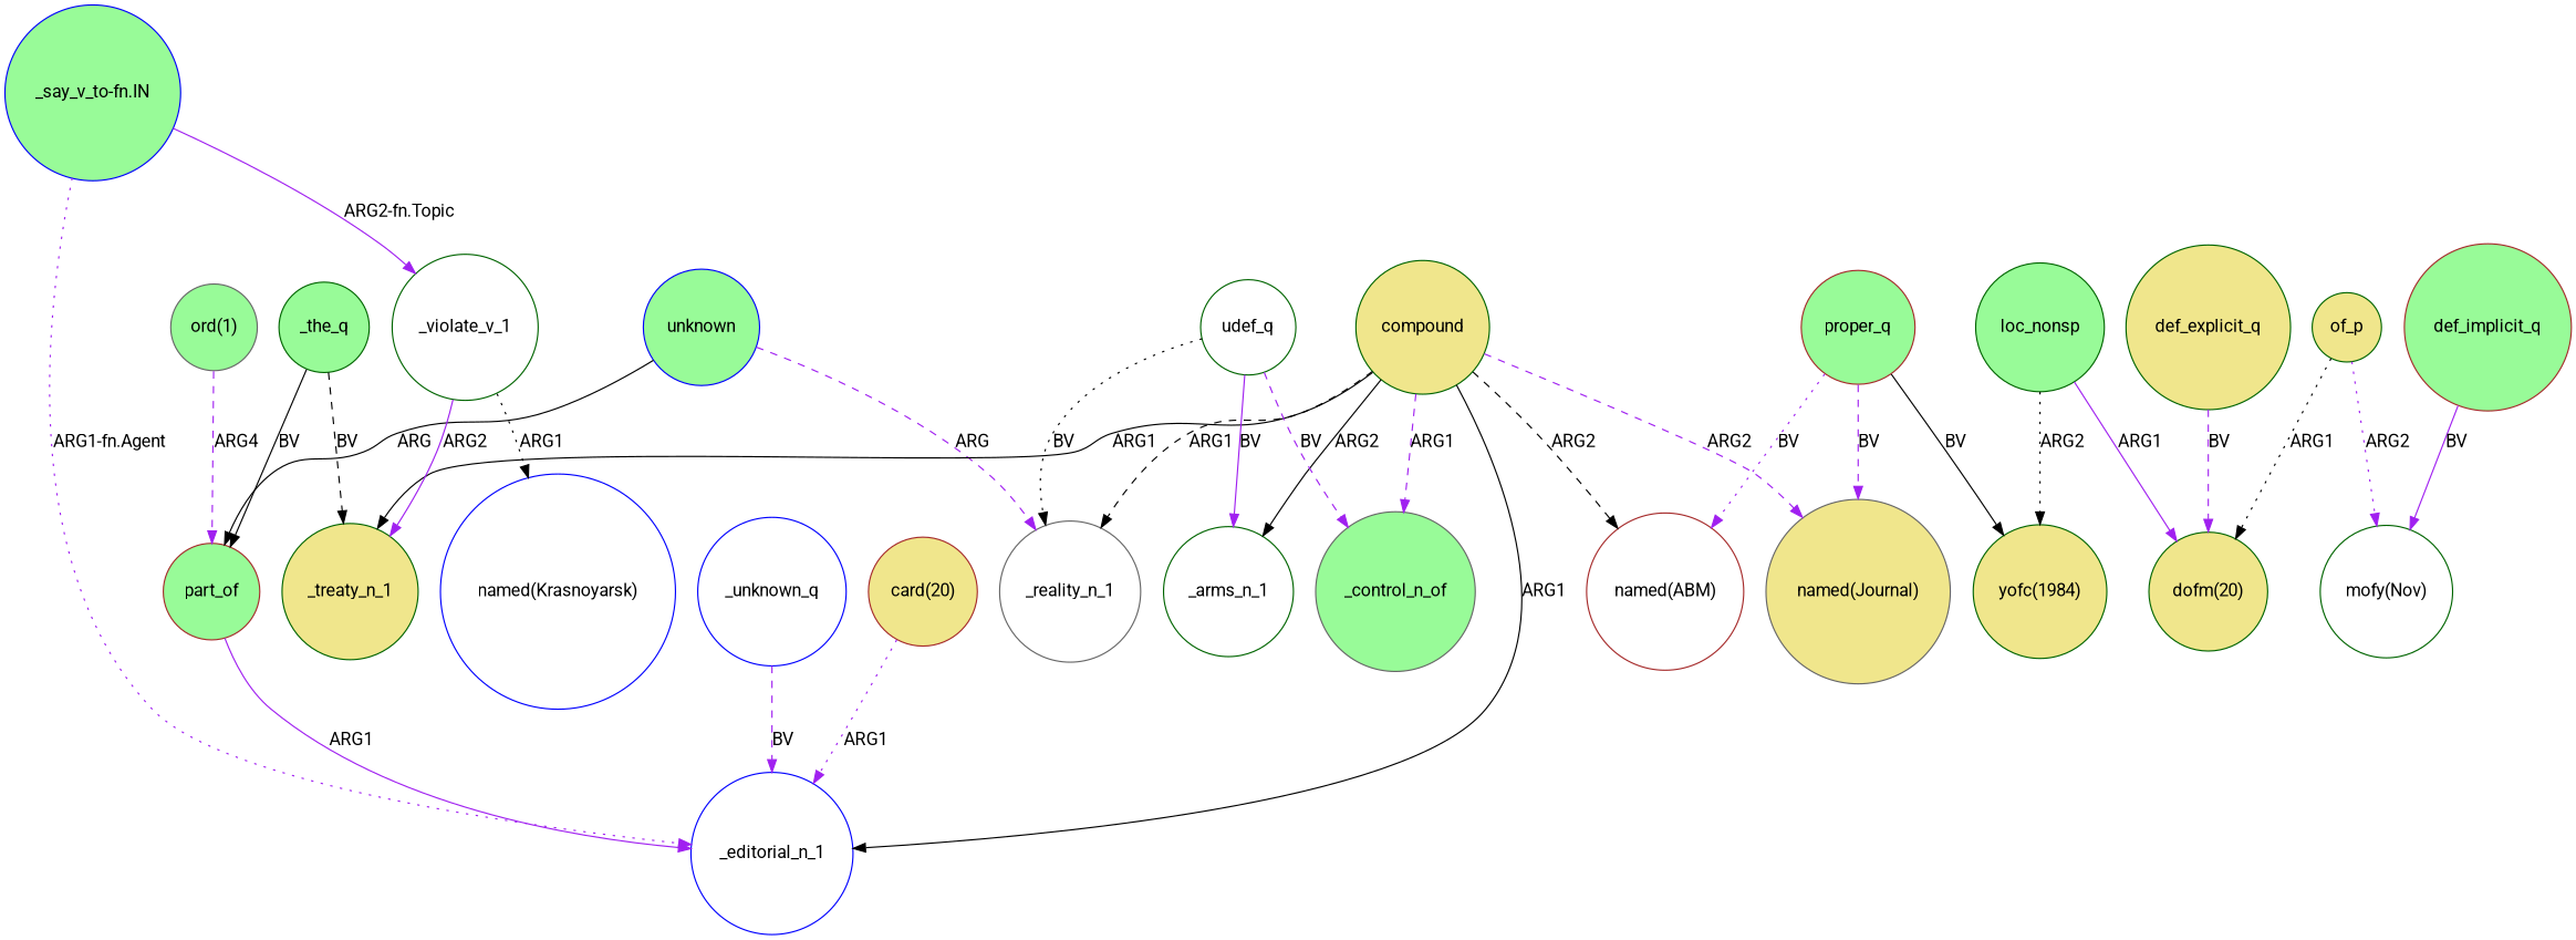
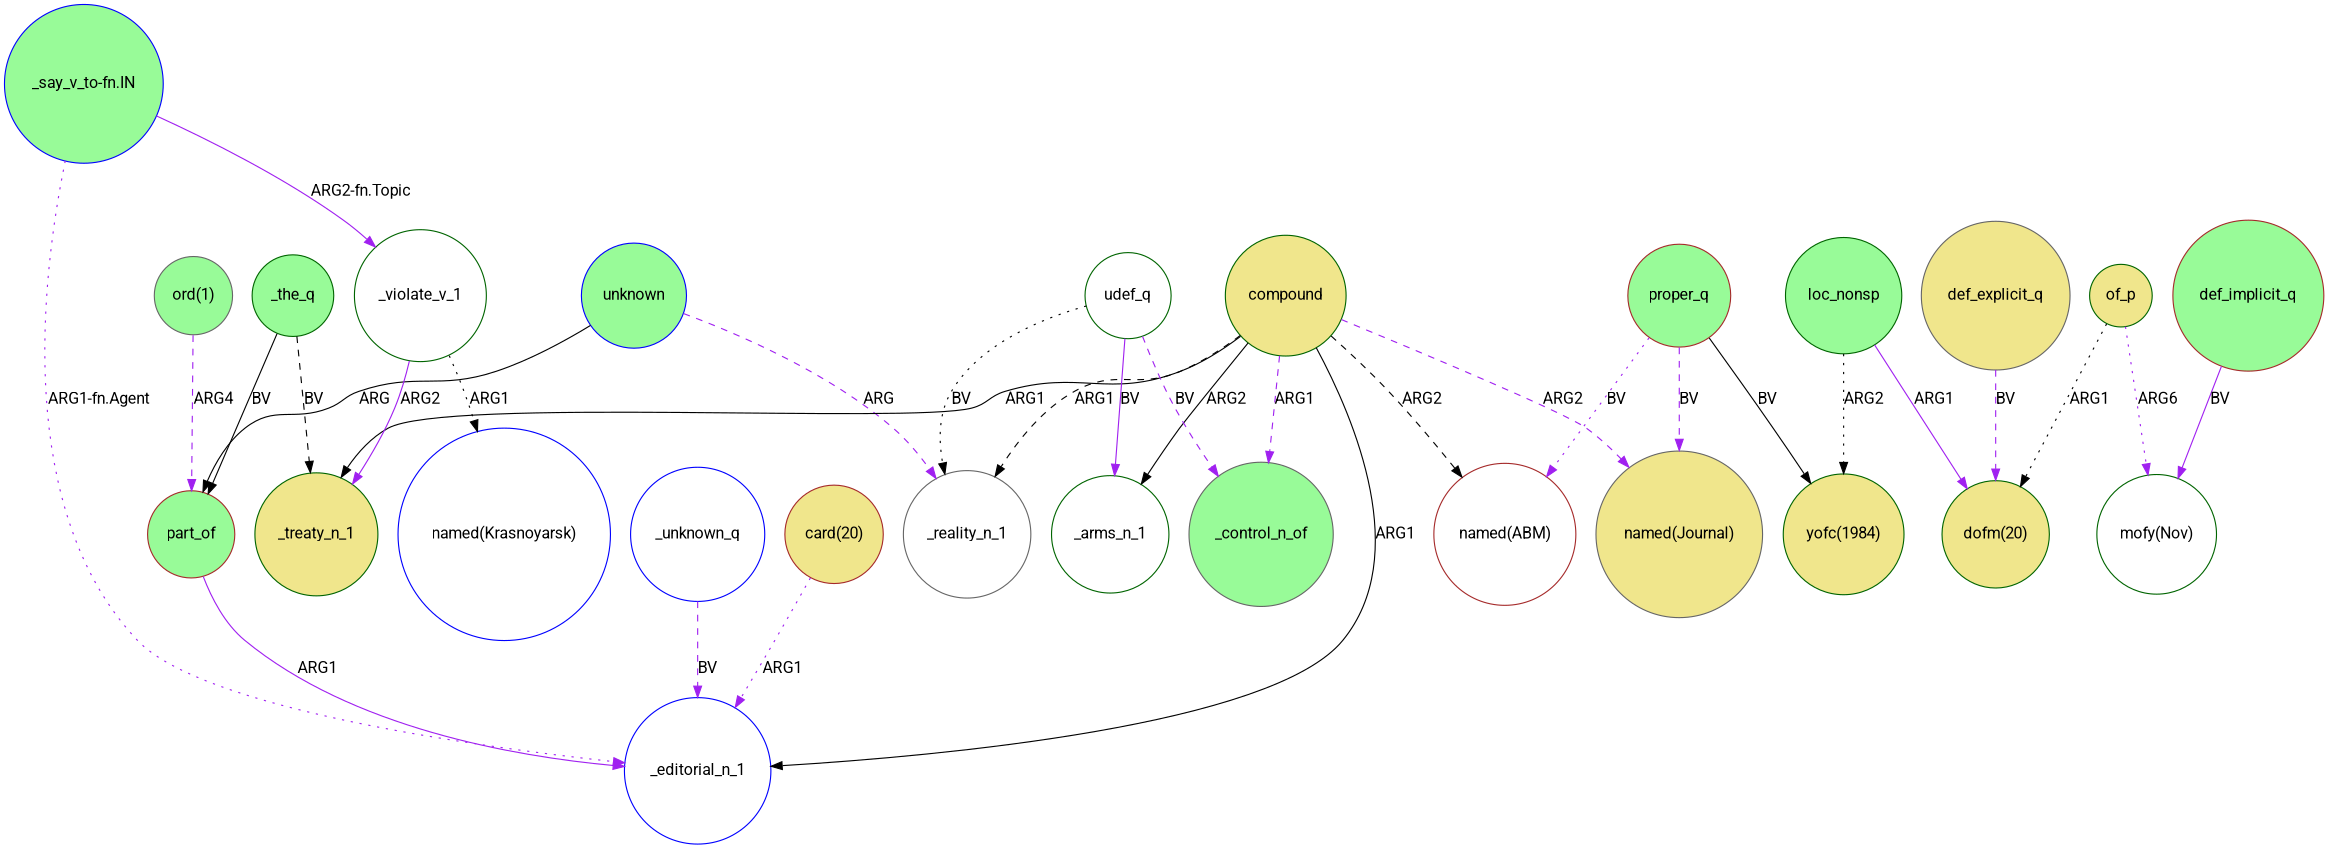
  digraph {
    fontname=Roboto
    node [color=darkgreen fillcolor=palegreen fontname=Roboto shape=circle style=filled]
    edge [color=purple fontname=Roboto style=solid]
    unknown [color=blue]
    _reality_n_1 [color=gray40 fillcolor=white]
    part_of [color=brown]
    _editorial_n_1 [color=blue fillcolor=white]
    proper_q [color=brown]
    "named(ABM)" [color=brown fillcolor=white]
    "yofc(1984)" [fillcolor=khaki]
    "named(Journal)" [color=gray40 fillcolor=khaki]
    "named(Krasnoyarsk)" [color=blue fillcolor=white]
    compound [fillcolor=khaki]
    _treaty_n_1 [fillcolor=khaki]
    _control_n_of [color=gray40]
    _arms_n_1 [fillcolor=white]
    _the_q
    "_say_v_to-fn.IN" [color=blue]
    _violate_v_1 [fillcolor=white]
    of_p [fillcolor=khaki]
    "dofm(20)" [fillcolor=khaki]
    "mofy(Nov)" [fillcolor=white]
    loc_nonsp
    udef_q [fillcolor=white]
    n22 [color=blue fillcolor=white label=_unknown_q]
    "card(20)" [color=brown fillcolor=khaki]
-   def_explicit_q [fillcolor=khaki]
+   def_explicit_q [color=gray40 fillcolor=khaki]
    def_implicit_q [color=brown]
    "ord(1)" [color=gray40]
    unknown -> _reality_n_1 [label=ARG style=dashed]
    unknown -> part_of [color=black label=ARG]
    part_of -> _editorial_n_1 [label=ARG1]
    proper_q -> "named(ABM)" [label=BV style=dotted]
    proper_q -> "yofc(1984)" [color=black label=BV]
    proper_q -> "named(Journal)" [label=BV style=dashed]
    compound -> _reality_n_1 [color=black label=ARG1 style=dashed]
    compound -> _editorial_n_1 [color=black label=ARG1]
    compound -> "named(ABM)" [color=black label=ARG2 style=dashed]
    compound -> "named(Journal)" [label=ARG2 style=dashed]
    compound -> _treaty_n_1 [color=black label=ARG1]
    compound -> _control_n_of [label=ARG1 style=dashed]
    compound -> _arms_n_1 [color=black label=ARG2]
    _the_q -> part_of [color=black label=BV]
    _the_q -> _treaty_n_1 [color=black label=BV style=dashed]
    "_say_v_to-fn.IN" -> _editorial_n_1 [label="ARG1-fn.Agent" style=dotted]
    "_say_v_to-fn.IN" -> _violate_v_1 [label="ARG2-fn.Topic"]
    _violate_v_1 -> "named(Krasnoyarsk)" [color=black label=ARG1 style=dotted]
    _violate_v_1 -> _treaty_n_1 [label=ARG2]
    of_p -> "dofm(20)" [color=black label=ARG1 style=dotted]
-   of_p -> "mofy(Nov)" [label=ARG2 style=dotted]
+   of_p -> "mofy(Nov)" [label=ARG6 style=dotted]
    loc_nonsp -> "yofc(1984)" [color=black label=ARG2 style=dotted]
    loc_nonsp -> "dofm(20)" [label=ARG1]
    udef_q -> _reality_n_1 [color=black label=BV style=dotted]
    udef_q -> _control_n_of [label=BV style=dashed]
    udef_q -> _arms_n_1 [label=BV]
    n22 -> _editorial_n_1 [label=BV style=dashed]
    "card(20)" -> _editorial_n_1 [label=ARG1 style=dotted]
    def_explicit_q -> "dofm(20)" [label=BV style=dashed]
    def_implicit_q -> "mofy(Nov)" [label=BV]
    "ord(1)" -> part_of [label=ARG4 style=dashed]
  }
